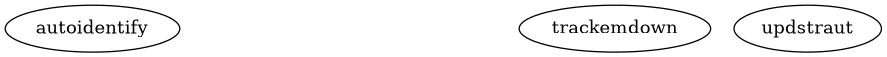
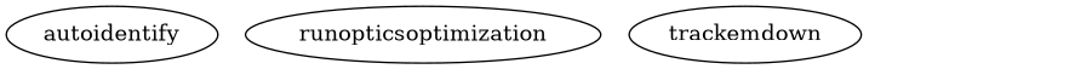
  digraph {
    autoidentify
+   runopticsoptimization
    trackemdown
-   updstraut
  }
